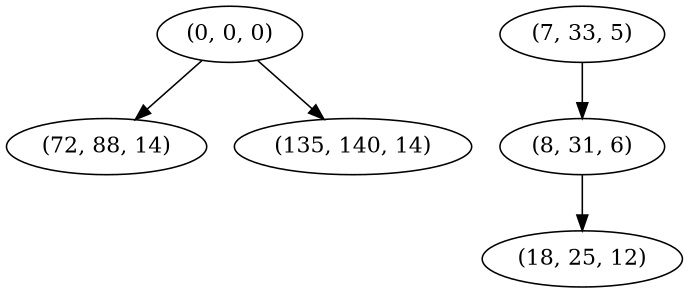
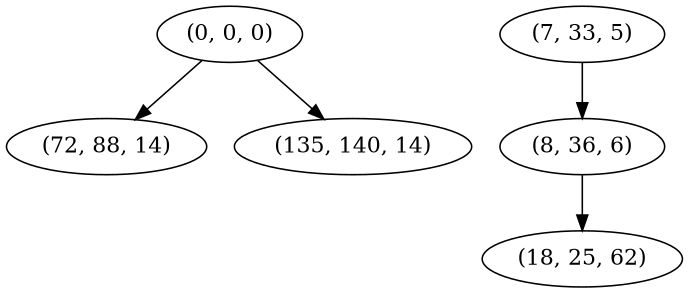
  digraph {
    n1 [label="(72, 88, 14)"]
    "(0, 0, 0)"
    "(135, 140, 14)"
    "(7, 33, 5)"
-   "(8, 31, 6)"
-   "(18, 25, 12)"
+   "(8, 31, 6)" [label="(8, 36, 6)"]
+   "(18, 25, 12)" [label="(18, 25, 62)"]
    "(0, 0, 0)" -> n1
    "(0, 0, 0)" -> "(135, 140, 14)"
    "(7, 33, 5)" -> "(8, 31, 6)"
    "(8, 31, 6)" -> "(18, 25, 12)"
  }
